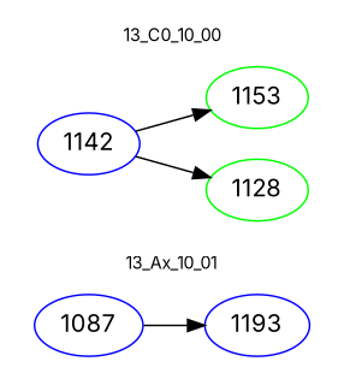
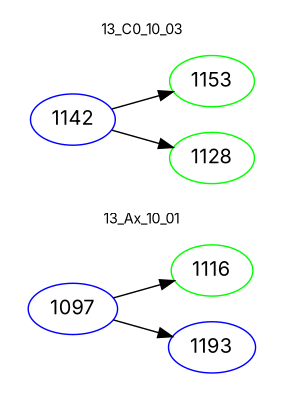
  digraph {
    fontname=Inter
    rankdir=LR
    node [color=blue fontname=Inter]
    edge [color=black fontname=Inter]
-   n1 [label=1087]
+   n1 [label=1097]
    n2 [label=1193]
+   n3 [color=green label=1116]
    n4 [label=1142]
    n5 [color=green label=1128]
    n6 [color=green label=1153]
    subgraph cluster_1 {
      color=white
      fontsize=10
      label="13_Ax_10_01"
      n1
      n2
+     n3
    }
    subgraph cluster_2 {
      color=white
      fontsize=10
-     label="13_C0_10_00"
+     label="13_C0_10_03"
      n4
      n5
      n6
    }
    n1 -> n2
+   n1 -> n3
    n4 -> n5
    n4 -> n6
  }
